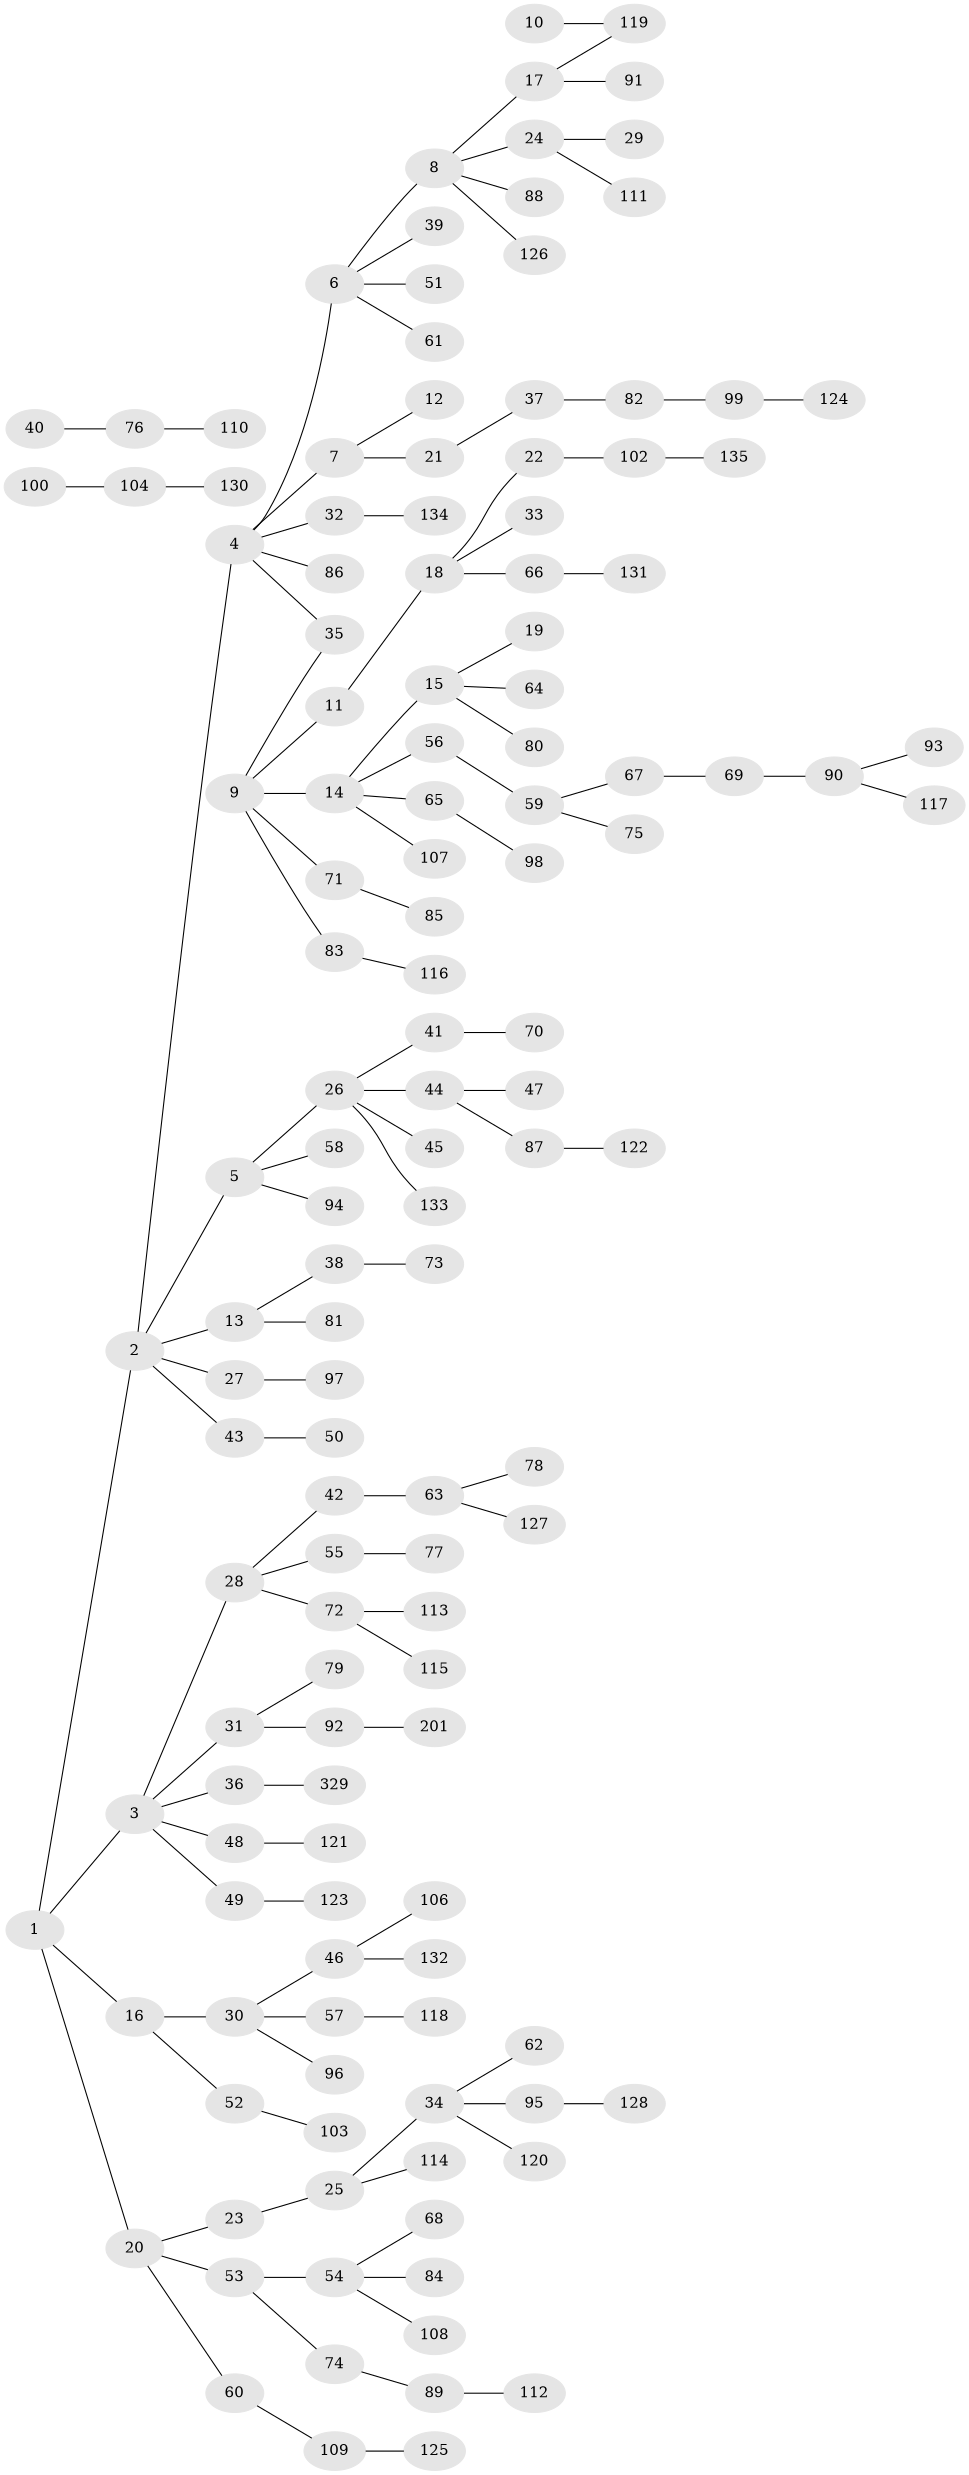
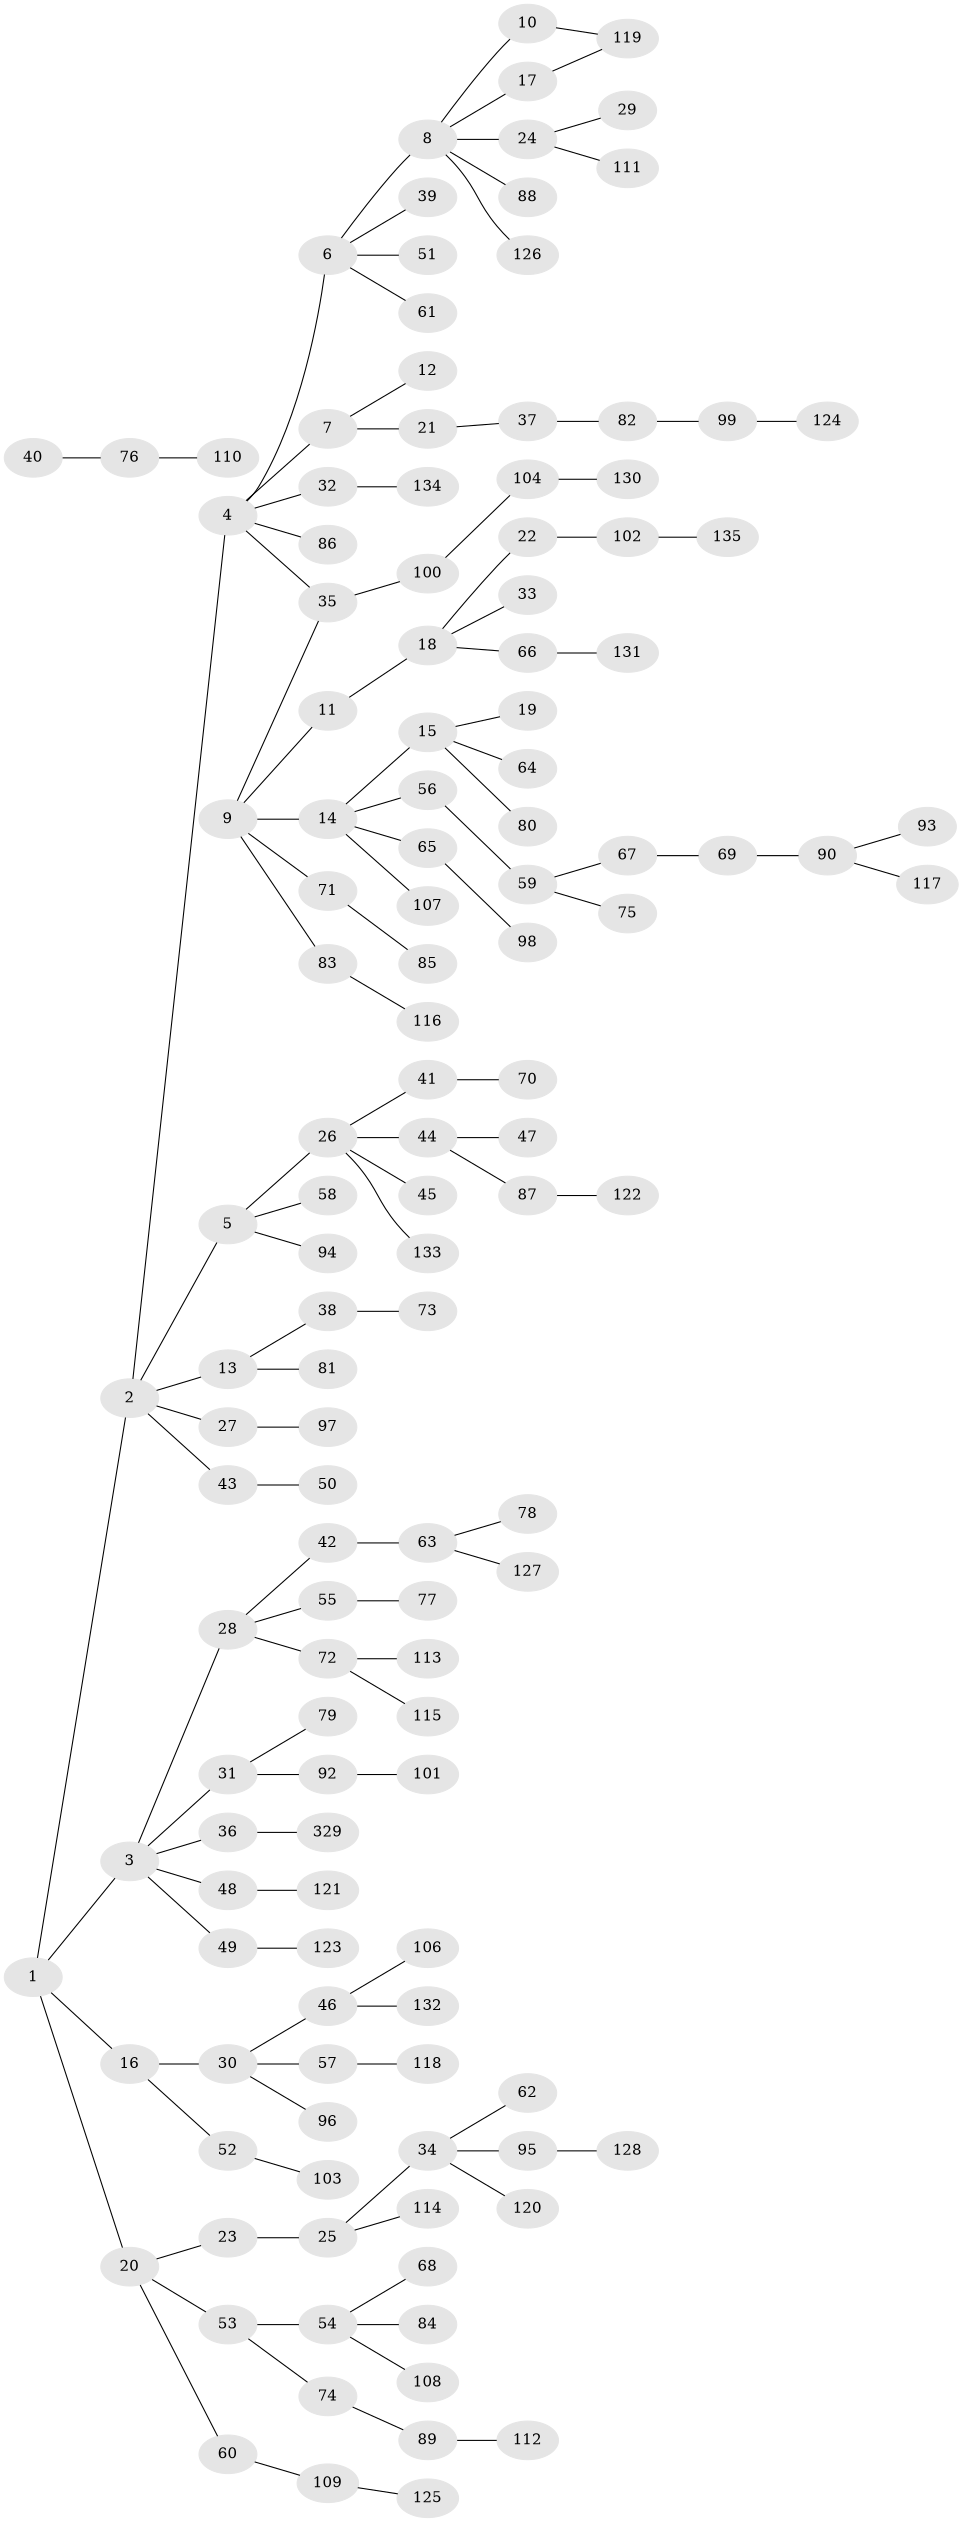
  graph {
    rankdir=LR
    node [color=gray90 style=filled]
    1
    2
    3
    16
    20
    4
    5
    13
    27
    43
    28
    31
    36
    48
    49
    30
    52
    23
    53
    60
    6
    7
    32
    86
    35
    26
    58
    94
    38
    81
    97
    50
    42
    55
    72
    79
    92
    n38 [label=329]
    121
    123
    8
    39
    51
    61
    12
    21
    9
    11
    14
    71
    83
    134
    41
    44
    45
    133
    10
    17
    24
    88
    126
    37
    119
-   91
    29
    111
    18
    15
    56
    65
    107
    100
    85
    116
    40
    76
    22
    33
    66
    73
    19
    64
    80
    59
    98
    46
    57
    96
    103
    102
    131
    25
    54
    74
    109
    82
    135
    34
    114
    62
    95
    120
    70
    47
    87
    63
    77
    113
    115
    106
    132
    118
-   101 [label=201]
+   101
    128
    104
    99
    110
    78
    127
    122
    68
    84
    108
    89
    67
    75
    69
    125
    90
    93
    117
    112
    124
    130
    1 -- 2
    1 -- 3
    1 -- 16
    1 -- 20
    2 -- 4
    2 -- 5
    2 -- 13
    2 -- 27
    2 -- 43
    3 -- 28
    3 -- 31
    3 -- 36
    3 -- 48
    3 -- 49
    16 -- 30
    16 -- 52
    20 -- 23
    20 -- 53
    20 -- 60
    4 -- 6
    4 -- 7
    4 -- 32
    4 -- 86
    4 -- 35
    5 -- 26
    5 -- 58
    5 -- 94
    13 -- 38
    13 -- 81
    27 -- 97
    43 -- 50
    28 -- 42
    28 -- 55
    28 -- 72
    31 -- 79
    31 -- 92
    36 -- n38
    48 -- 121
    49 -- 123
    30 -- 46
    30 -- 57
    30 -- 96
    52 -- 103
    23 -- 25
    53 -- 54
    53 -- 74
    60 -- 109
    6 -- 8
    6 -- 39
    6 -- 51
    6 -- 61
    7 -- 12
    7 -- 21
    32 -- 134
+   35 -- 100
    26 -- 41
    26 -- 44
    26 -- 45
    26 -- 133
    38 -- 73
    42 -- 63
    55 -- 77
    72 -- 113
    72 -- 115
    92 -- 101
+   8 -- 10
    8 -- 17
    8 -- 24
    8 -- 88
    8 -- 126
    21 -- 37
    9 -- 35
    9 -- 11
    9 -- 14
    9 -- 71
    9 -- 83
    11 -- 18
    14 -- 15
    14 -- 56
    14 -- 65
    14 -- 107
    71 -- 85
    83 -- 116
    41 -- 70
    44 -- 47
    44 -- 87
    10 -- 119
    17 -- 119
-   17 -- 91
    24 -- 29
    24 -- 111
    37 -- 82
    18 -- 22
    18 -- 33
    18 -- 66
    15 -- 19
    15 -- 64
    15 -- 80
    56 -- 59
    65 -- 98
    100 -- 104
    40 -- 76
    76 -- 110
    22 -- 102
    66 -- 131
    59 -- 67
    59 -- 75
    46 -- 106
    46 -- 132
    57 -- 118
    102 -- 135
    25 -- 34
    25 -- 114
    54 -- 68
    54 -- 84
    54 -- 108
    74 -- 89
    109 -- 125
    82 -- 99
    34 -- 62
    34 -- 95
    34 -- 120
    95 -- 128
    87 -- 122
    63 -- 78
    63 -- 127
    104 -- 130
    99 -- 124
    89 -- 112
    67 -- 69
    69 -- 90
    90 -- 93
    90 -- 117
  }
